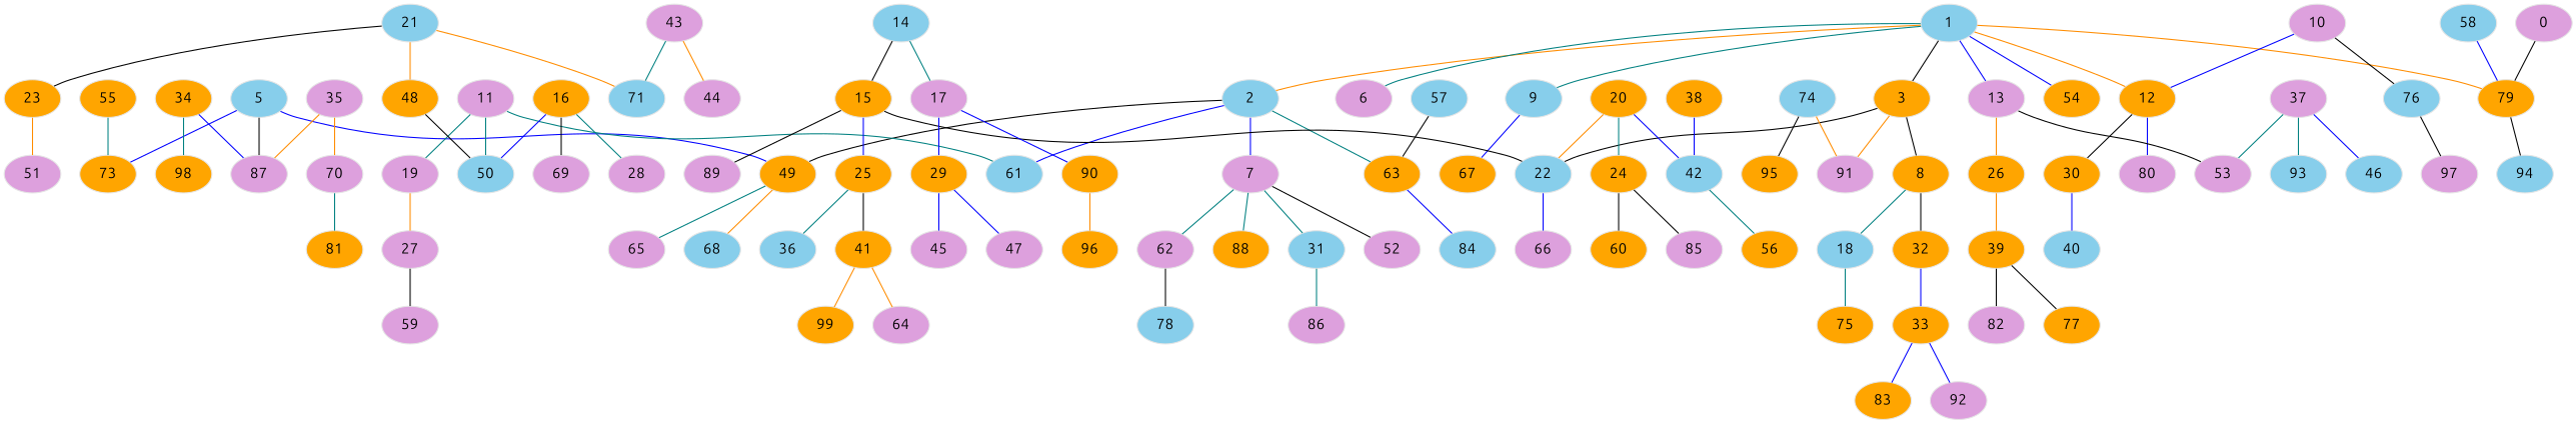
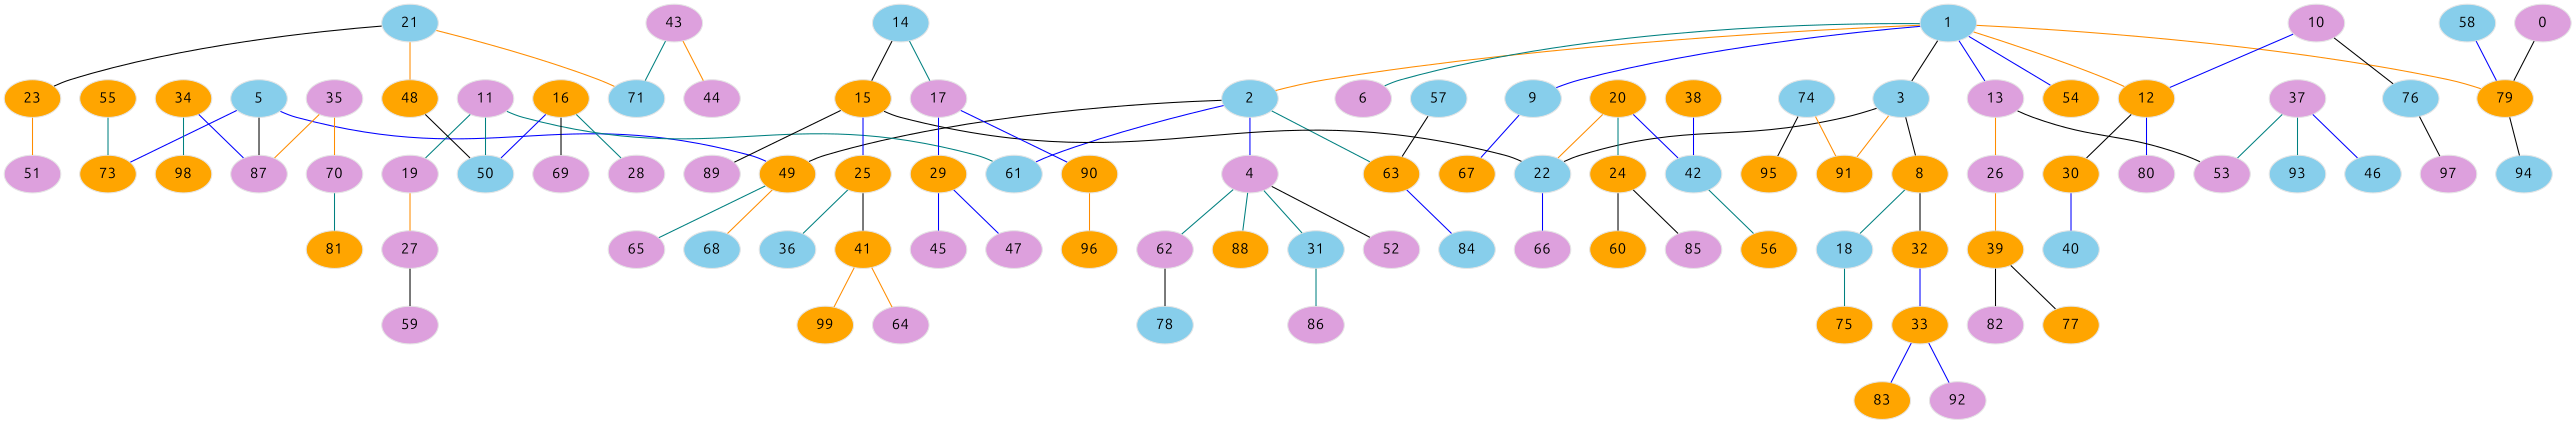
  graph {
    fontname=Ubuntu
    node [color=gray90 fillcolor=orange fontname=Ubuntu style=filled]
    edge [color=black fontname=Ubuntu weight=1.0]
    1 [fillcolor=skyblue]
    2 [fillcolor=skyblue]
-   3
+   3 [fillcolor=skyblue]
    6 [fillcolor=plum]
    9 [fillcolor=skyblue]
    12
    13 [fillcolor=plum]
    54
    79
-   4 [fillcolor=plum label=7]
+   4 [fillcolor=plum]
    49
    61 [fillcolor=skyblue]
    63
    8
    22 [fillcolor=skyblue]
-   91 [fillcolor=plum]
+   91
    67
    30
    80 [fillcolor=plum]
-   26
+   26 [fillcolor=plum]
    53 [fillcolor=plum]
    94 [fillcolor=skyblue]
    31 [fillcolor=skyblue]
    52 [fillcolor=plum]
    62 [fillcolor=plum]
    88
    65 [fillcolor=plum]
    68 [fillcolor=skyblue]
    84 [fillcolor=skyblue]
    18 [fillcolor=skyblue]
    32
    66 [fillcolor=plum]
    86 [fillcolor=plum]
    78 [fillcolor=skyblue]
    5 [fillcolor=skyblue]
    73
    87 [fillcolor=plum]
    n38 [fillcolor=plum label=0]
    75
    33
    10 [fillcolor=plum]
    76 [fillcolor=skyblue]
    97 [fillcolor=plum]
    11 [fillcolor=plum]
    19 [fillcolor=plum]
    50 [fillcolor=skyblue]
    27 [fillcolor=plum]
    40 [fillcolor=skyblue]
    39
    14 [fillcolor=skyblue]
    15
    17 [fillcolor=plum]
    25
    89 [fillcolor=plum]
    29
    90
    36 [fillcolor=skyblue]
    41
    16
    28 [fillcolor=plum]
    69 [fillcolor=plum]
    45 [fillcolor=plum]
    47 [fillcolor=plum]
    96
    59 [fillcolor=plum]
    20
    24
    42 [fillcolor=skyblue]
    60
    85 [fillcolor=plum]
    56
    21 [fillcolor=skyblue]
    23
    48
    71 [fillcolor=skyblue]
    51 [fillcolor=plum]
    64 [fillcolor=plum]
    99
    77
    82 [fillcolor=plum]
    83
    92 [fillcolor=plum]
    34
    98
    35 [fillcolor=plum]
    70 [fillcolor=plum]
    81
    37 [fillcolor=plum]
    46 [fillcolor=skyblue]
    93 [fillcolor=skyblue]
    38
    43 [fillcolor=plum]
    44 [fillcolor=plum]
    55
    57 [fillcolor=skyblue]
    58 [fillcolor=skyblue]
    74 [fillcolor=skyblue]
    95
    1 -- 2 [color=darkorange]
    1 -- 3
    1 -- 6 [color=teal]
-   1 -- 9 [color=teal]
+   1 -- 9 [color=blue]
    1 -- 12 [color=darkorange]
    1 -- 13 [color=blue]
    1 -- 54 [color=blue]
    1 -- 79 [color=darkorange]
    2 -- 4 [color=blue]
    2 -- 49
    2 -- 61 [color=blue]
    2 -- 63 [color=teal]
    3 -- 8
    3 -- 22
    3 -- 91 [color=darkorange]
    9 -- 67 [color=blue]
    12 -- 30
    12 -- 80 [color=blue]
    13 -- 26 [color=darkorange]
    13 -- 53
    79 -- 94
    4 -- 31 [color=teal]
    4 -- 52
    4 -- 62 [color=teal]
    4 -- 88 [color=teal]
    49 -- 65 [color=teal]
    49 -- 68 [color=darkorange]
    63 -- 84 [color=blue]
    8 -- 18 [color=teal]
    8 -- 32
    22 -- 66 [color=blue]
    30 -- 40 [color=blue]
    26 -- 39 [color=darkorange]
    31 -- 86 [color=teal]
    62 -- 78
    18 -- 75 [color=teal]
    32 -- 33 [color=blue]
    5 -- 49 [color=blue]
    5 -- 73 [color=blue]
    5 -- 87
    n38 -- 79
    33 -- 83 [color=blue]
    33 -- 92 [color=blue]
    10 -- 12 [color=blue]
    10 -- 76
    76 -- 97
    11 -- 61 [color=teal]
    11 -- 19 [color=teal]
    11 -- 50 [color=teal]
    19 -- 27 [color=darkorange]
    27 -- 59
    39 -- 77
    39 -- 82
    14 -- 15
    14 -- 17 [color=teal]
    15 -- 22
    15 -- 25 [color=blue]
    15 -- 89
    17 -- 29 [color=blue]
    17 -- 90 [color=blue]
    25 -- 36 [color=teal]
    25 -- 41
    29 -- 45 [color=blue]
    29 -- 47 [color=blue]
    90 -- 96 [color=darkorange]
    41 -- 64 [color=darkorange]
    41 -- 99 [color=darkorange]
    16 -- 50 [color=blue]
    16 -- 28 [color=teal]
    16 -- 69
    20 -- 22 [color=darkorange]
    20 -- 24 [color=teal]
    20 -- 42 [color=blue]
    24 -- 60
    24 -- 85
    42 -- 56 [color=teal]
    21 -- 23
    21 -- 48 [color=darkorange]
    21 -- 71 [color=darkorange]
    23 -- 51 [color=darkorange]
    48 -- 50
    34 -- 87 [color=blue]
    34 -- 98 [color=teal]
    35 -- 87 [color=darkorange]
    35 -- 70 [color=darkorange]
    70 -- 81 [color=teal]
    37 -- 53 [color=teal]
    37 -- 46 [color=blue]
    37 -- 93 [color=teal]
    38 -- 42 [color=blue]
    43 -- 71 [color=teal]
    43 -- 44 [color=darkorange]
    55 -- 73 [color=teal]
    57 -- 63
    58 -- 79 [color=blue]
    74 -- 91 [color=darkorange]
    74 -- 95
  }
